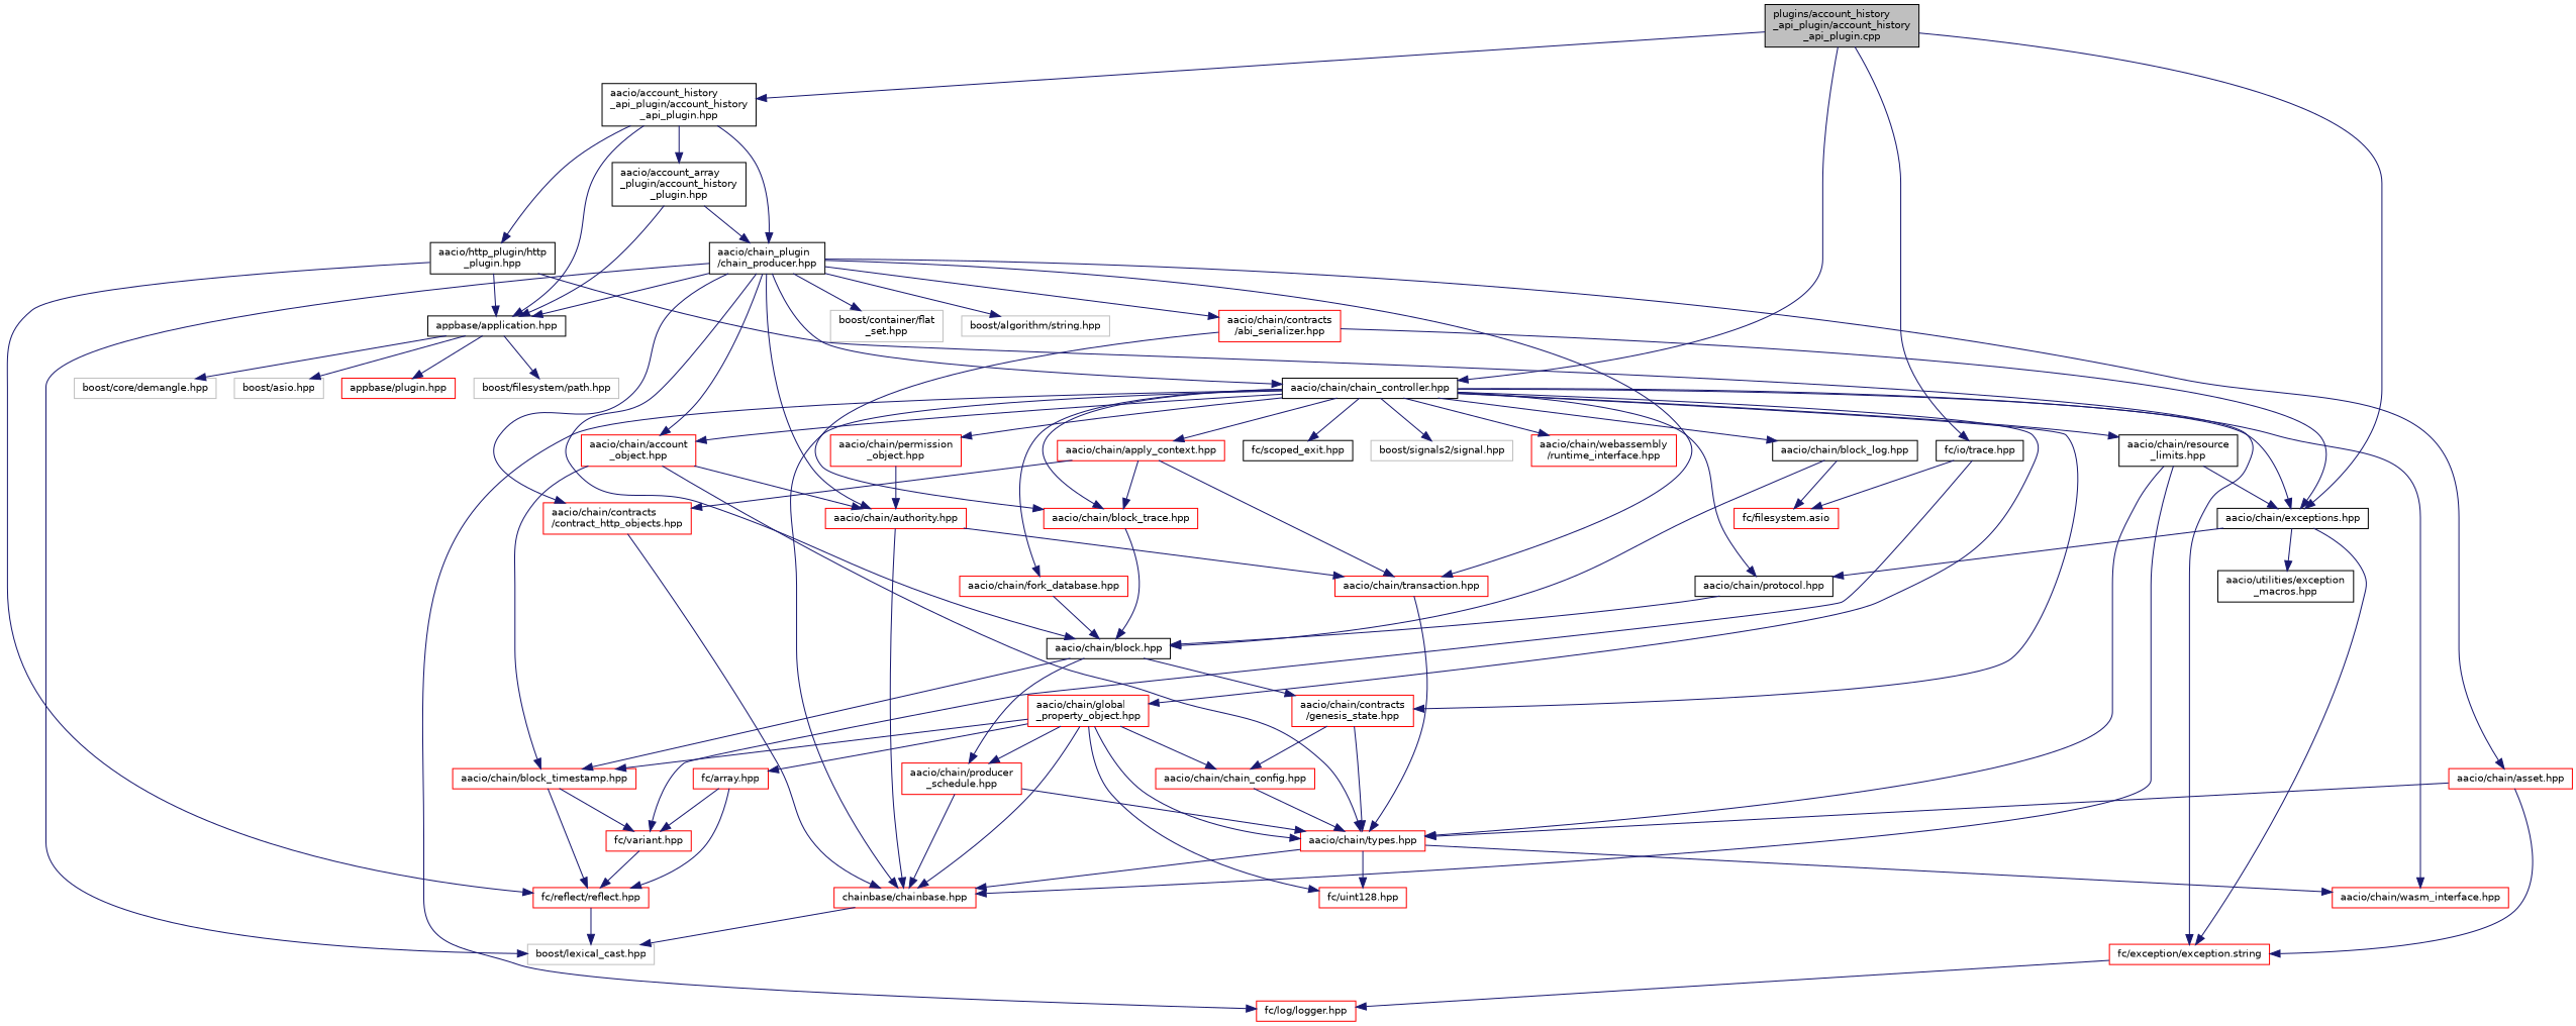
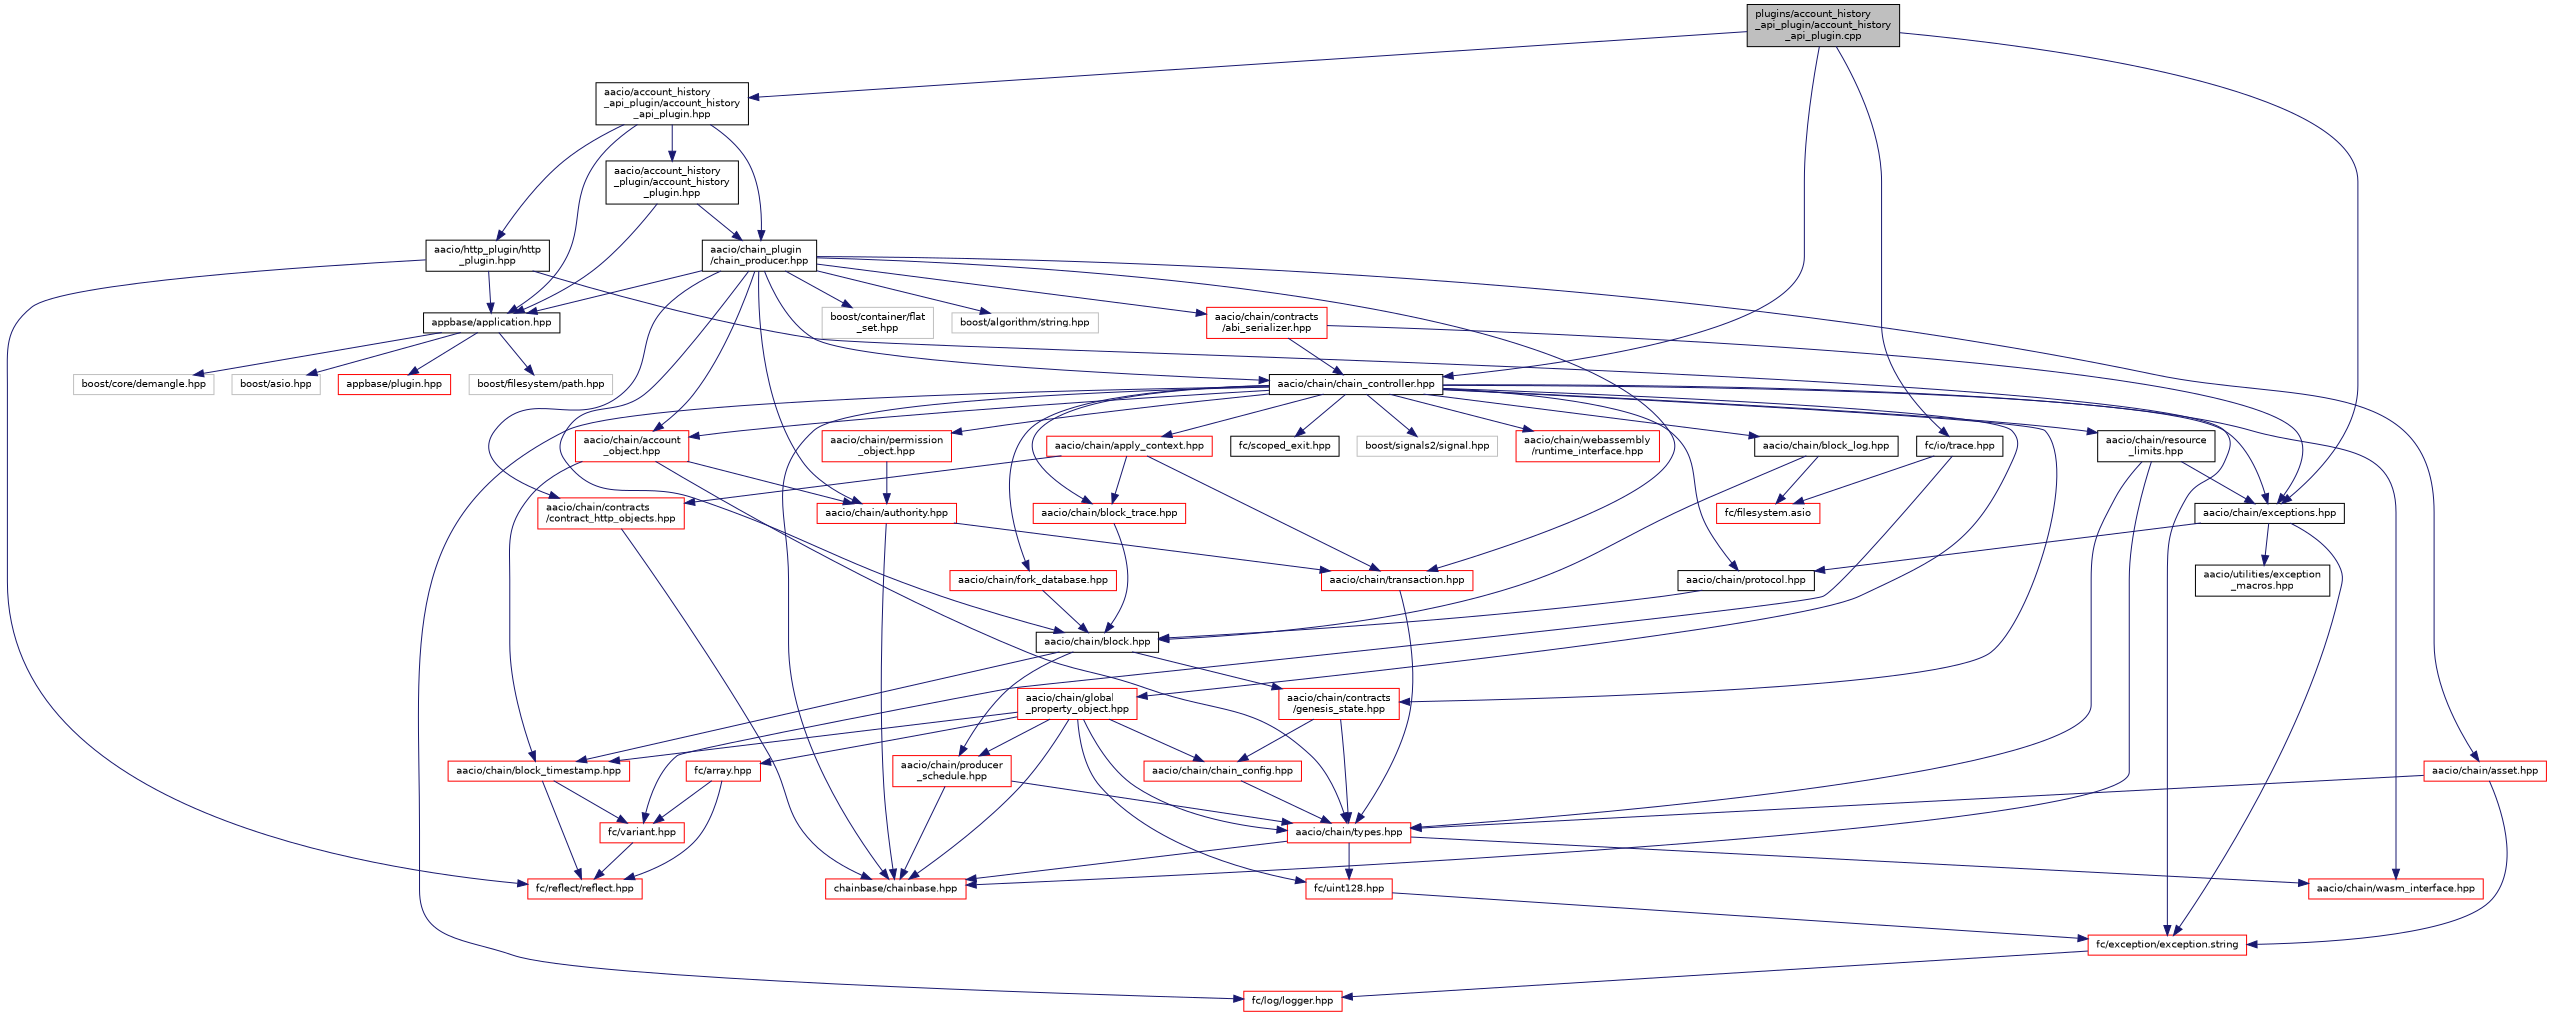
  digraph {
    node [color=red fillcolor=white fontname=Helvetica fontsize=10 shape=record style=filled]
    edge [color=midnightblue fontname=Helvetica fontsize=10 labelfontname=Helvetica labelfontsize=10 style=solid]
    n1 [color=black fillcolor=grey75 fontcolor=black height=0.2 label="plugins/account_history\l_api_plugin/account_history\l_api_plugin.cpp" width=0.4]
    n2 [color=black height=0.2 label="aacio/account_history\l_api_plugin/account_history\l_api_plugin.hpp" width=0.4]
    n3 [color=black height=0.2 label="aacio/chain/chain_controller.hpp" width=0.4]
    n4 [color=black height=0.2 label="aacio/chain/exceptions.hpp" width=0.4]
    n5 [color=black height=0.2 label="fc/io/trace.hpp" width=0.4]
-   n6 [color=black height=0.2 label="aacio/account_array\l_plugin/account_history\l_plugin.hpp" width=0.4]
+   n6 [color=black height=0.2 label="aacio/account_history\l_plugin/account_history\l_plugin.hpp" width=0.4]
    n7 [color=black height=0.2 label="appbase/application.hpp" width=0.4]
    n8 [color=black height=0.2 label="aacio/chain_plugin\l/chain_producer.hpp" width=0.4]
    n9 [color=black height=0.2 label="aacio/http_plugin/http\l_plugin.hpp" width=0.4]
    n10 [height=0.2 label="aacio/chain/account\l_object.hpp" width=0.4]
    n11 [height=0.2 label="fc/log/logger.hpp" width=0.4]
    n12 [height=0.2 label="chainbase/chainbase.hpp" width=0.4]
    n13 [height=0.2 label="aacio/chain/global\l_property_object.hpp" width=0.4]
    n14 [height=0.2 label="aacio/chain/permission\l_object.hpp" width=0.4]
    n15 [height=0.2 label="aacio/chain/fork_database.hpp" width=0.4]
    n16 [color=black height=0.2 label="aacio/chain/block_log.hpp" width=0.4]
    n17 [height=0.2 label="aacio/chain/block_trace.hpp" width=0.4]
    n18 [color=black height=0.2 label="fc/scoped_exit.hpp" width=0.4]
    n19 [color=grey75 height=0.2 label="boost/signals2/signal.hpp" width=0.4]
    n20 [color=black height=0.2 label="aacio/chain/protocol.hpp" width=0.4]
    n21 [height=0.2 label="aacio/chain/apply_context.hpp" width=0.4]
    n22 [height=0.2 label="aacio/chain/contracts\l/genesis_state.hpp" width=0.4]
    n23 [color=black height=0.2 label="aacio/chain/resource\l_limits.hpp" width=0.4]
    n24 [height=0.2 label="aacio/chain/wasm_interface.hpp" width=0.4]
    n25 [height=0.2 label="aacio/chain/webassembly\l/runtime_interface.hpp" width=0.4]
    n26 [height=0.2 label="fc/exception/exception.string" width=0.4]
    n27 [color=black height=0.2 label="aacio/utilities/exception\l_macros.hpp" width=0.4]
    n28 [height=0.2 label="fc/variant.hpp" width=0.4]
    n29 [height=0.2 label="fc/filesystem.asio" width=0.4]
    n30 [height=0.2 label="appbase/plugin.hpp" width=0.4]
    n31 [color=grey75 height=0.2 label="boost/filesystem/path.hpp" width=0.4]
    n32 [color=grey75 height=0.2 label="boost/core/demangle.hpp" width=0.4]
    n33 [color=grey75 height=0.2 label="boost/asio.hpp" width=0.4]
    n34 [height=0.2 label="aacio/chain/asset.hpp" width=0.4]
-   n35 [color=grey75 height=0.2 label="boost/lexical_cast.hpp" width=0.4]
    n36 [height=0.2 label="aacio/chain/authority.hpp" width=0.4]
    n37 [height=0.2 label="aacio/chain/transaction.hpp" width=0.4]
    n38 [color=black height=0.2 label="aacio/chain/block.hpp" width=0.4]
    n39 [height=0.2 label="aacio/chain/contracts\l/contract_http_objects.hpp" width=0.4]
    n40 [height=0.2 label="aacio/chain/contracts\l/abi_serializer.hpp" width=0.4]
    n41 [color=grey75 height=0.2 label="boost/container/flat\l_set.hpp" width=0.4]
    n42 [color=grey75 height=0.2 label="boost/algorithm/string.hpp" width=0.4]
    n43 [height=0.2 label="fc/reflect/reflect.hpp" width=0.4]
    n44 [height=0.2 label="aacio/chain/types.hpp" width=0.4]
    n45 [height=0.2 label="aacio/chain/block_timestamp.hpp" width=0.4]
    n46 [height=0.2 label="aacio/chain/producer\l_schedule.hpp" width=0.4]
    n47 [height=0.2 label="fc/uint128.hpp" width=0.4]
    n48 [height=0.2 label="fc/array.hpp" width=0.4]
    n49 [height=0.2 label="aacio/chain/chain_config.hpp" width=0.4]
    n1 -> n2
    n1 -> n3
    n1 -> n4
    n1 -> n5
    n2 -> n6
    n2 -> n7
    n2 -> n8
    n2 -> n9
    n3 -> n4
    n3 -> n10
    n3 -> n11
    n3 -> n12
    n3 -> n13
    n3 -> n14
    n3 -> n15
    n3 -> n16
    n3 -> n17
    n3 -> n18
    n3 -> n19
    n3 -> n20
    n3 -> n21
    n3 -> n22
    n3 -> n23
    n3 -> n24
    n3 -> n25
    n4 -> n20
    n4 -> n26
    n4 -> n27
    n5 -> n28
    n5 -> n29
    n6 -> n7
    n6 -> n8
    n7 -> n30
    n7 -> n31
    n7 -> n32
    n7 -> n33
    n8 -> n3
    n8 -> n7
    n8 -> n10
    n8 -> n34
-   n8 -> n35
    n8 -> n36
    n8 -> n37
    n8 -> n38
    n8 -> n39
    n8 -> n40
    n8 -> n41
    n8 -> n42
    n9 -> n7
    n9 -> n26
    n9 -> n43
    n10 -> n36
    n10 -> n44
    n10 -> n45
-   n12 -> n35
    n13 -> n12
    n13 -> n44
    n13 -> n45
    n13 -> n46
    n13 -> n47
    n13 -> n48
    n13 -> n49
    n14 -> n36
    n15 -> n38
    n16 -> n29
    n16 -> n38
    n17 -> n38
    n20 -> n38
    n21 -> n17
    n21 -> n37
    n21 -> n39
    n22 -> n44
    n22 -> n49
    n23 -> n4
    n23 -> n12
    n23 -> n44
    n26 -> n11
    n28 -> n43
    n34 -> n26
    n34 -> n44
    n36 -> n12
    n36 -> n37
    n37 -> n44
    n38 -> n22
    n38 -> n45
    n38 -> n46
    n39 -> n12
    n40 -> n4
-   n40 -> n17
-   n43 -> n35
+   n40 -> n3
    n44 -> n12
    n44 -> n24
    n44 -> n47
    n45 -> n28
    n45 -> n43
    n46 -> n12
    n46 -> n44
+   n47 -> n26
    n48 -> n28
    n48 -> n43
    n49 -> n44
  }
